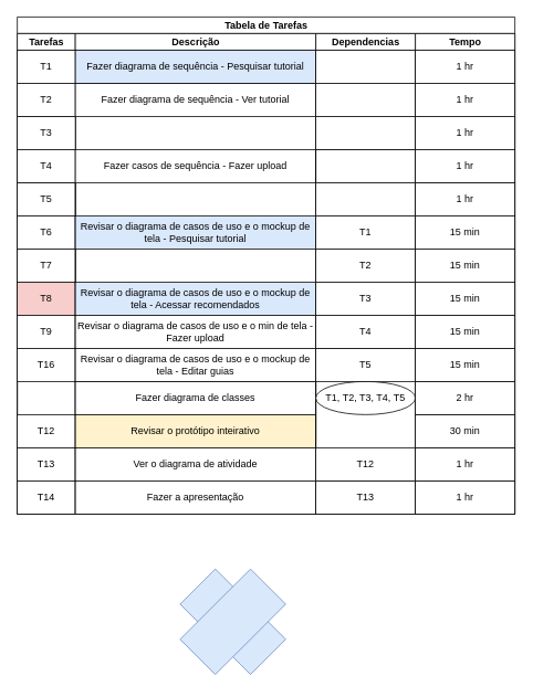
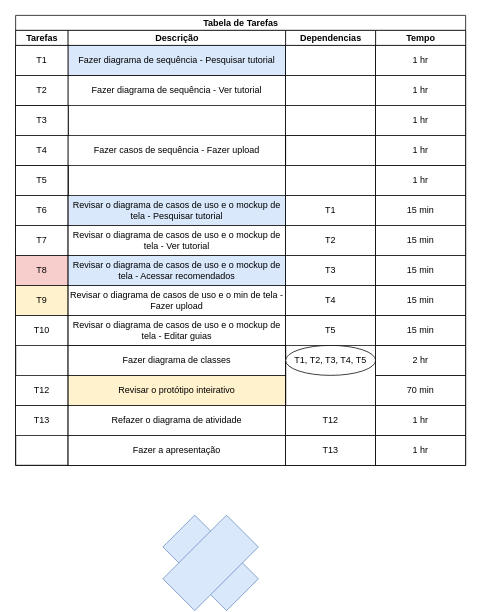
  <mxCell id="0" />
  <mxCell id="1" parent="0" />
  <mxCell id="2" value="" style="rounded=0;whiteSpace=wrap;html=1;rotation=45;fillColor=#dae8fc;strokeColor=#6c8ebf;" vertex="1" parent="1"><mxGeometry x="220" y="720" width="120" height="60" as="geometry" /></mxCell>
  <mxCell id="3" value="" style="rounded=0;whiteSpace=wrap;html=1;rotation=-45;fillColor=#dae8fc;strokeColor=#6c8ebf;" vertex="1" parent="1"><mxGeometry x="220" y="720" width="120" height="60" as="geometry" /></mxCell>
  <mxCell id="4" value="Tabela de Tarefas" style="swimlane;childLayout=stackLayout;resizeParent=1;resizeParentMax=0;startSize=20;html=1;" vertex="1" parent="1"><mxGeometry x="20" y="20" width="600" height="600" as="geometry"><mxRectangle x="30" y="110" width="60" height="30" as="alternateBounds" /></mxGeometry></mxCell>
  <mxCell id="5" value="Tarefas" style="swimlane;startSize=20;html=1;" vertex="1" parent="4"><mxGeometry y="20" width="70" height="580" as="geometry" /></mxCell>
  <mxCell id="6" value="T5" style="whiteSpace=wrap;html=1;" vertex="1" parent="5"><mxGeometry y="180" width="70" height="40" as="geometry" /></mxCell>
  <mxCell id="7" value="T6" style="whiteSpace=wrap;html=1;" vertex="1" parent="5"><mxGeometry y="220" width="70" height="40" as="geometry" /></mxCell>
  <mxCell id="8" value="T7" style="whiteSpace=wrap;html=1;" vertex="1" parent="5"><mxGeometry y="260" width="70" height="40" as="geometry" /></mxCell>
  <mxCell id="9" value="T8" style="whiteSpace=wrap;html=1;fillColor=#f8cecc;" vertex="1" parent="5"><mxGeometry y="300" width="70" height="40" as="geometry" /></mxCell>
- <mxCell id="10" value="T9" style="whiteSpace=wrap;html=1;" vertex="1" parent="5"><mxGeometry y="340" width="70" height="40" as="geometry" /></mxCell>
- <mxCell id="11" value="T16" style="whiteSpace=wrap;html=1;" vertex="1" parent="5"><mxGeometry y="380" width="70" height="40" as="geometry" /></mxCell>
+ <mxCell id="10" value="T9" style="whiteSpace=wrap;html=1;fillColor=#fff2cc;" vertex="1" parent="5"><mxGeometry y="340" width="70" height="40" as="geometry" /></mxCell>
+ <mxCell id="11" value="T10" style="whiteSpace=wrap;html=1;" vertex="1" parent="5"><mxGeometry y="380" width="70" height="40" as="geometry" /></mxCell>
  <mxCell id="12" value="T12" style="whiteSpace=wrap;html=1;" vertex="1" parent="5"><mxGeometry y="460" width="70" height="40" as="geometry" /></mxCell>
  <mxCell id="13" value="T13" style="whiteSpace=wrap;html=1;" vertex="1" parent="5"><mxGeometry y="500" width="70" height="40" as="geometry" /></mxCell>
- <mxCell id="14" value="T14" style="whiteSpace=wrap;html=1;" vertex="1" parent="5"><mxGeometry y="540" width="70" height="40" as="geometry" /></mxCell>
  <mxCell id="15" value="Descrição" style="swimlane;startSize=20;html=1;" vertex="1" parent="4"><mxGeometry x="70" y="20" width="290" height="580" as="geometry" /></mxCell>
  <mxCell id="16" value="&lt;div&gt;T1&lt;/div&gt;" style="whiteSpace=wrap;html=1;" vertex="1" parent="15"><mxGeometry x="-70" y="20" width="70" height="40" as="geometry" /></mxCell>
  <mxCell id="17" value="T3" style="whiteSpace=wrap;html=1;" vertex="1" parent="15"><mxGeometry x="-70" y="100" width="70" height="40" as="geometry" /></mxCell>
  <mxCell id="18" value="T2" style="whiteSpace=wrap;html=1;" vertex="1" parent="15"><mxGeometry x="-70" y="60" width="70" height="40" as="geometry" /></mxCell>
  <mxCell id="19" value="T4" style="whiteSpace=wrap;html=1;" vertex="1" parent="15"><mxGeometry x="-70" y="140" width="70" height="40" as="geometry" /></mxCell>
  <mxCell id="20" value="Fazer diagrama de sequência - Ver tutorial" style="whiteSpace=wrap;html=1;" vertex="1" parent="15"><mxGeometry y="60" width="290" height="40" as="geometry" /></mxCell>
  <mxCell id="21" value="Fazer casos de sequência - Fazer upload" style="whiteSpace=wrap;html=1;" vertex="1" parent="15"><mxGeometry y="140" width="290" height="40" as="geometry" /></mxCell>
  <mxCell id="22" value="" style="rounded=0;whiteSpace=wrap;html=1;" vertex="1" parent="15"><mxGeometry x="290" y="140" width="120" height="40" as="geometry" /></mxCell>
  <mxCell id="23" value="Revisar o diagrama de casos de uso e o mockup de tela - Pesquisar tutorial" style="whiteSpace=wrap;html=1;fillColor=#dae8fc;" vertex="1" parent="15"><mxGeometry y="220" width="290" height="40" as="geometry" /></mxCell>
  <mxCell id="24" value="Fazer diagrama de sequência - Pesquisar tutorial" style="whiteSpace=wrap;html=1;fillColor=#dae8fc;" vertex="1" parent="15"><mxGeometry y="20" width="290" height="40" as="geometry" /></mxCell>
  <mxCell id="25" value="Fazer diagrama de classes" style="whiteSpace=wrap;html=1;" vertex="1" parent="15"><mxGeometry y="420" width="290" height="40" as="geometry" /></mxCell>
  <mxCell id="26" value="Revisar o protótipo inteirativo" style="whiteSpace=wrap;html=1;fillColor=#fff2cc;" vertex="1" parent="15"><mxGeometry y="460" width="290" height="40" as="geometry" /></mxCell>
- <mxCell id="27" value="Ver o diagrama de atividade" style="whiteSpace=wrap;html=1;" vertex="1" parent="15"><mxGeometry y="500" width="290" height="40" as="geometry" /></mxCell>
+ <mxCell id="27" value="Refazer o diagrama de atividade" style="whiteSpace=wrap;html=1;" vertex="1" parent="15"><mxGeometry y="500" width="290" height="40" as="geometry" /></mxCell>
  <mxCell id="28" value="Fazer a apresentação" style="whiteSpace=wrap;html=1;" vertex="1" parent="15"><mxGeometry y="540" width="290" height="40" as="geometry" /></mxCell>
+ <mxCell id="29" value="Revisar o diagrama de casos de uso e o mockup de tela - Ver tutorial" style="whiteSpace=wrap;html=1;" vertex="1" parent="15"><mxGeometry y="260" width="290" height="40" as="geometry" /></mxCell>
  <mxCell id="30" value="Revisar o diagrama de casos de uso e o mockup de tela - Acessar recomendados" style="whiteSpace=wrap;html=1;fillColor=#dae8fc;" vertex="1" parent="15"><mxGeometry y="300" width="290" height="40" as="geometry" /></mxCell>
  <mxCell id="31" value="Revisar o diagrama de casos de uso e o min de tela - Fazer upload" style="whiteSpace=wrap;html=1;" vertex="1" parent="15"><mxGeometry y="340" width="290" height="40" as="geometry" /></mxCell>
  <mxCell id="32" value="Revisar o diagrama de casos de uso e o mockup de tela - Editar guias" style="whiteSpace=wrap;html=1;" vertex="1" parent="15"><mxGeometry y="380" width="290" height="40" as="geometry" /></mxCell>
  <mxCell id="33" value="Dependencias" style="swimlane;startSize=20;html=1;" vertex="1" parent="4"><mxGeometry x="360" y="20" width="120" height="580" as="geometry" /></mxCell>
  <mxCell id="34" value="" style="rounded=0;whiteSpace=wrap;html=1;" vertex="1" parent="33"><mxGeometry y="20" width="120" height="40" as="geometry" /></mxCell>
  <mxCell id="35" value="" style="rounded=0;whiteSpace=wrap;html=1;" vertex="1" parent="33"><mxGeometry y="60" width="120" height="40" as="geometry" /></mxCell>
  <mxCell id="36" value="" style="rounded=0;whiteSpace=wrap;html=1;" vertex="1" parent="33"><mxGeometry y="180" width="120" height="40" as="geometry" /></mxCell>
  <mxCell id="37" value="T1" style="rounded=0;whiteSpace=wrap;html=1;" vertex="1" parent="33"><mxGeometry y="220" width="120" height="40" as="geometry" /></mxCell>
  <mxCell id="38" value="" style="rounded=0;whiteSpace=wrap;html=1;" vertex="1" parent="33"><mxGeometry y="100" width="120" height="40" as="geometry" /></mxCell>
  <mxCell id="39" value="T1, T2, T3, T4, T5" style="ellipse;whiteSpace=wrap;html=1;" vertex="1" parent="33"><mxGeometry y="420" width="120" height="40" as="geometry" /></mxCell>
  <mxCell id="40" value="T5" style="rounded=0;whiteSpace=wrap;html=1;" vertex="1" parent="33"><mxGeometry y="380" width="120" height="40" as="geometry" /></mxCell>
  <mxCell id="41" value="T2" style="rounded=0;whiteSpace=wrap;html=1;" vertex="1" parent="33"><mxGeometry y="260" width="120" height="40" as="geometry" /></mxCell>
  <mxCell id="42" value="T3" style="rounded=0;whiteSpace=wrap;html=1;" vertex="1" parent="33"><mxGeometry y="300" width="120" height="40" as="geometry" /></mxCell>
  <mxCell id="43" value="T4" style="rounded=0;whiteSpace=wrap;html=1;" vertex="1" parent="33"><mxGeometry y="340" width="120" height="40" as="geometry" /></mxCell>
  <mxCell id="44" value="T13" style="rounded=0;whiteSpace=wrap;html=1;" vertex="1" parent="33"><mxGeometry y="540" width="120" height="40" as="geometry" /></mxCell>
  <mxCell id="45" value="T12" style="rounded=0;whiteSpace=wrap;html=1;" vertex="1" parent="33"><mxGeometry y="500" width="120" height="40" as="geometry" /></mxCell>
  <mxCell id="46" value="Tempo" style="swimlane;startSize=20;html=1;" vertex="1" parent="4"><mxGeometry x="480" y="20" width="120" height="580" as="geometry" /></mxCell>
  <mxCell id="47" value="1 hr" style="rounded=0;whiteSpace=wrap;html=1;" vertex="1" parent="46"><mxGeometry y="20" width="120" height="40" as="geometry" /></mxCell>
  <mxCell id="48" value="1 hr" style="rounded=0;whiteSpace=wrap;html=1;" vertex="1" parent="46"><mxGeometry y="60" width="120" height="40" as="geometry" /></mxCell>
  <mxCell id="49" value="1 hr" style="rounded=0;whiteSpace=wrap;html=1;" vertex="1" parent="46"><mxGeometry y="100" width="120" height="40" as="geometry" /></mxCell>
  <mxCell id="50" value="1 hr" style="rounded=0;whiteSpace=wrap;html=1;" vertex="1" parent="46"><mxGeometry y="180" width="120" height="40" as="geometry" /></mxCell>
  <mxCell id="51" value="15 min" style="rounded=0;whiteSpace=wrap;html=1;" vertex="1" parent="46"><mxGeometry y="220" width="120" height="40" as="geometry" /></mxCell>
  <mxCell id="52" value="1 hr" style="rounded=0;whiteSpace=wrap;html=1;" vertex="1" parent="46"><mxGeometry y="540" width="120" height="40" as="geometry" /></mxCell>
  <mxCell id="53" value="1 hr" style="rounded=0;whiteSpace=wrap;html=1;" vertex="1" parent="46"><mxGeometry y="500" width="120" height="40" as="geometry" /></mxCell>
- <mxCell id="54" value="30 min" style="rounded=0;whiteSpace=wrap;html=1;" vertex="1" parent="46"><mxGeometry y="460" width="120" height="40" as="geometry" /></mxCell>
+ <mxCell id="54" value="70 min" style="rounded=0;whiteSpace=wrap;html=1;" vertex="1" parent="46"><mxGeometry y="460" width="120" height="40" as="geometry" /></mxCell>
  <mxCell id="55" value="15 min" style="rounded=0;whiteSpace=wrap;html=1;" vertex="1" parent="46"><mxGeometry y="260" width="120" height="40" as="geometry" /></mxCell>
  <mxCell id="56" value="1 hr" style="rounded=0;whiteSpace=wrap;html=1;" vertex="1" parent="46"><mxGeometry y="140" width="120" height="40" as="geometry" /></mxCell>
  <mxCell id="57" value="2 hr" style="rounded=0;whiteSpace=wrap;html=1;" vertex="1" parent="46"><mxGeometry y="420" width="120" height="40" as="geometry" /></mxCell>
  <mxCell id="58" value="15 min" style="rounded=0;whiteSpace=wrap;html=1;" vertex="1" parent="46"><mxGeometry y="380" width="120" height="40" as="geometry" /></mxCell>
  <mxCell id="59" value="15 min" style="rounded=0;whiteSpace=wrap;html=1;" vertex="1" parent="46"><mxGeometry y="340" width="120" height="40" as="geometry" /></mxCell>
  <mxCell id="60" value="15 min" style="rounded=0;whiteSpace=wrap;html=1;" vertex="1" parent="46"><mxGeometry y="300" width="120" height="40" as="geometry" /></mxCell>
